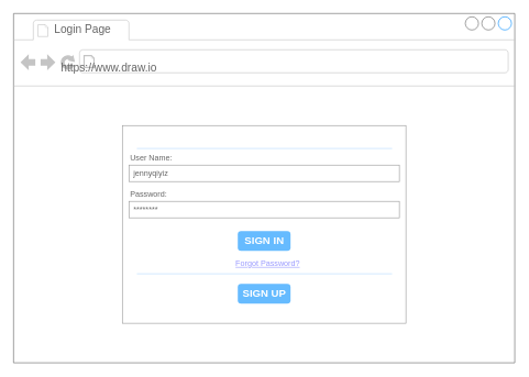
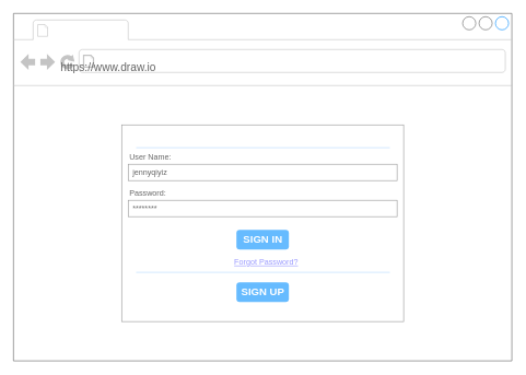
  <mxCell id="0" />
  <mxCell id="1" parent="0" />
  <mxCell id="2" value="" style="strokeWidth=1;shadow=0;dashed=0;align=center;html=1;shape=mxgraph.mockup.containers.browserWindow;rSize=0;strokeColor=#666666;strokeColor2=#008cff;strokeColor3=#c4c4c4;mainText=,;recursiveResize=0;" parent="1" vertex="1"><mxGeometry x="20" y="20" width="760" height="530" as="geometry" /></mxCell>
- <mxCell id="3" value="Login Page" style="strokeWidth=1;shadow=0;dashed=0;align=center;html=1;shape=mxgraph.mockup.containers.anchor;fontSize=17;fontColor=#666666;align=left;whiteSpace=wrap;" parent="2" vertex="1"><mxGeometry x="60" y="12" width="110" height="26" as="geometry" /></mxCell>
  <mxCell id="4" value="https://www.draw.io" style="strokeWidth=1;shadow=0;dashed=0;align=center;html=1;shape=mxgraph.mockup.containers.anchor;rSize=0;fontSize=17;fontColor=#666666;align=left;" parent="2" vertex="1"><mxGeometry x="70" y="70" width="250" height="26" as="geometry" /></mxCell>
  <mxCell id="5" value="" style="strokeWidth=1;shadow=0;dashed=0;align=center;html=1;shape=mxgraph.mockup.forms.rrect;rSize=0;strokeColor=#999999;fillColor=#ffffff;" parent="2" vertex="1"><mxGeometry x="165" y="170" width="430" height="300" as="geometry" /></mxCell>
  <mxCell id="6" value="" style="shape=line;strokeColor=#ddeeff;strokeWidth=2;html=1;resizeWidth=1;" parent="5" vertex="1"><mxGeometry width="387.0" height="10" relative="1" as="geometry"><mxPoint x="22" y="30" as="offset" /></mxGeometry></mxCell>
  <mxCell id="7" value="User Name:" style="strokeWidth=1;shadow=0;dashed=0;align=center;html=1;shape=mxgraph.mockup.forms.anchor;fontSize=12;fontColor=#666666;align=left;resizeWidth=1;spacingLeft=0;" parent="5" vertex="1"><mxGeometry width="215" height="20" relative="1" as="geometry"><mxPoint x="10" y="40" as="offset" /></mxGeometry></mxCell>
  <mxCell id="8" value="jennyqiyiz&amp;nbsp;" style="strokeWidth=1;shadow=0;dashed=0;align=center;html=1;shape=mxgraph.mockup.forms.rrect;rSize=0;strokeColor=#999999;fontColor=#666666;align=left;spacingLeft=5;resizeWidth=1;" parent="5" vertex="1"><mxGeometry width="410" height="25" relative="1" as="geometry"><mxPoint x="10" y="60" as="offset" /></mxGeometry></mxCell>
  <mxCell id="9" value="Password:" style="strokeWidth=1;shadow=0;dashed=0;align=center;html=1;shape=mxgraph.mockup.forms.anchor;fontSize=12;fontColor=#666666;align=left;resizeWidth=1;spacingLeft=0;" parent="5" vertex="1"><mxGeometry width="215" height="20" relative="1" as="geometry"><mxPoint x="10" y="95" as="offset" /></mxGeometry></mxCell>
  <mxCell id="10" value="********" style="strokeWidth=1;shadow=0;dashed=0;align=center;html=1;shape=mxgraph.mockup.forms.rrect;rSize=0;strokeColor=#999999;fontColor=#666666;align=left;spacingLeft=5;resizeWidth=1;" parent="5" vertex="1"><mxGeometry width="410" height="25" relative="1" as="geometry"><mxPoint x="10" y="115" as="offset" /></mxGeometry></mxCell>
  <mxCell id="11" value="SIGN IN" style="strokeWidth=1;shadow=0;dashed=0;align=center;html=1;shape=mxgraph.mockup.forms.rrect;rSize=5;strokeColor=none;fontColor=#ffffff;fillColor=#66bbff;fontSize=16;fontStyle=1;" parent="5" vertex="1"><mxGeometry y="1" width="80" height="30" relative="1" as="geometry"><mxPoint x="175" y="-140" as="offset" /></mxGeometry></mxCell>
  <mxCell id="12" value="Forgot Password?" style="strokeWidth=1;shadow=0;dashed=0;align=center;html=1;shape=mxgraph.mockup.forms.anchor;fontSize=12;fontColor=#9999ff;align=left;spacingLeft=0;fontStyle=4;resizeWidth=1;" parent="5" vertex="1"><mxGeometry y="1" width="110" height="19" relative="1" as="geometry"><mxPoint x="170" y="-100" as="offset" /></mxGeometry></mxCell>
  <mxCell id="13" value="" style="shape=line;strokeColor=#ddeeff;strokeWidth=2;html=1;resizeWidth=1;" parent="5" vertex="1"><mxGeometry y="1" width="387.0" height="10" relative="1" as="geometry"><mxPoint x="22" y="-80" as="offset" /></mxGeometry></mxCell>
  <mxCell id="14" value="SIGN UP" style="strokeWidth=1;shadow=0;dashed=0;align=center;html=1;shape=mxgraph.mockup.forms.rrect;rSize=5;strokeColor=none;fontColor=#ffffff;fillColor=#66bbff;fontSize=16;fontStyle=1;" parent="5" vertex="1"><mxGeometry y="1" width="80" height="30" relative="1" as="geometry"><mxPoint x="175" y="-60" as="offset" /></mxGeometry></mxCell>
